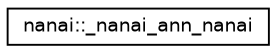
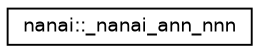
  digraph {
    rankdir=LR
-   n1 [color=black fillcolor=white fontname=Helvetica fontsize=10 height=0.2 label="nanai::_nanai_ann_nanai" shape=record style=filled width=0.4]
+   n1 [color=black fillcolor=white fontname=Helvetica fontsize=10 height=0.2 label="nanai::_nanai_ann_nnn" shape=record style=filled width=0.4]
  }
